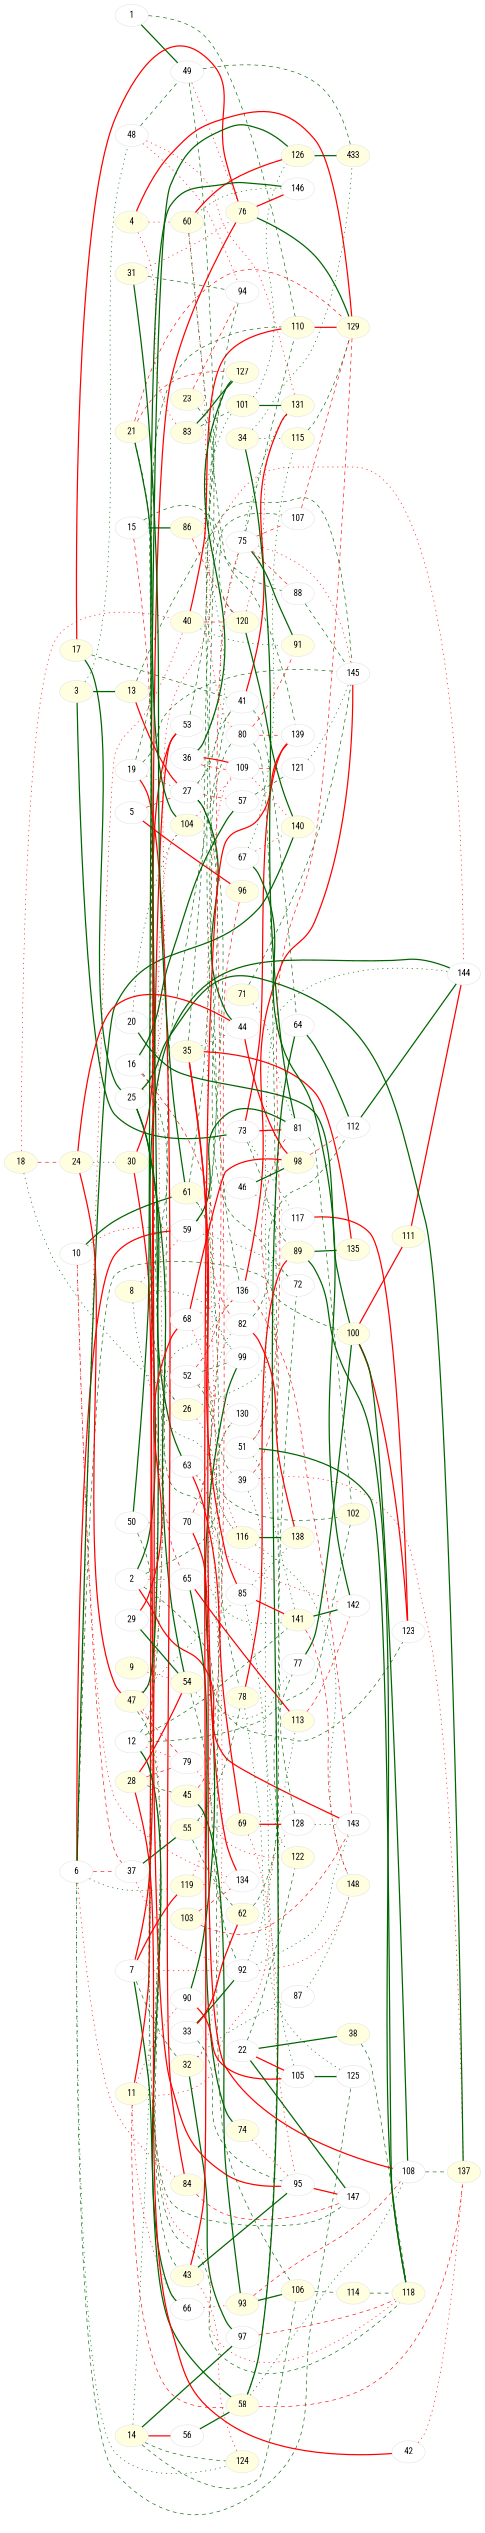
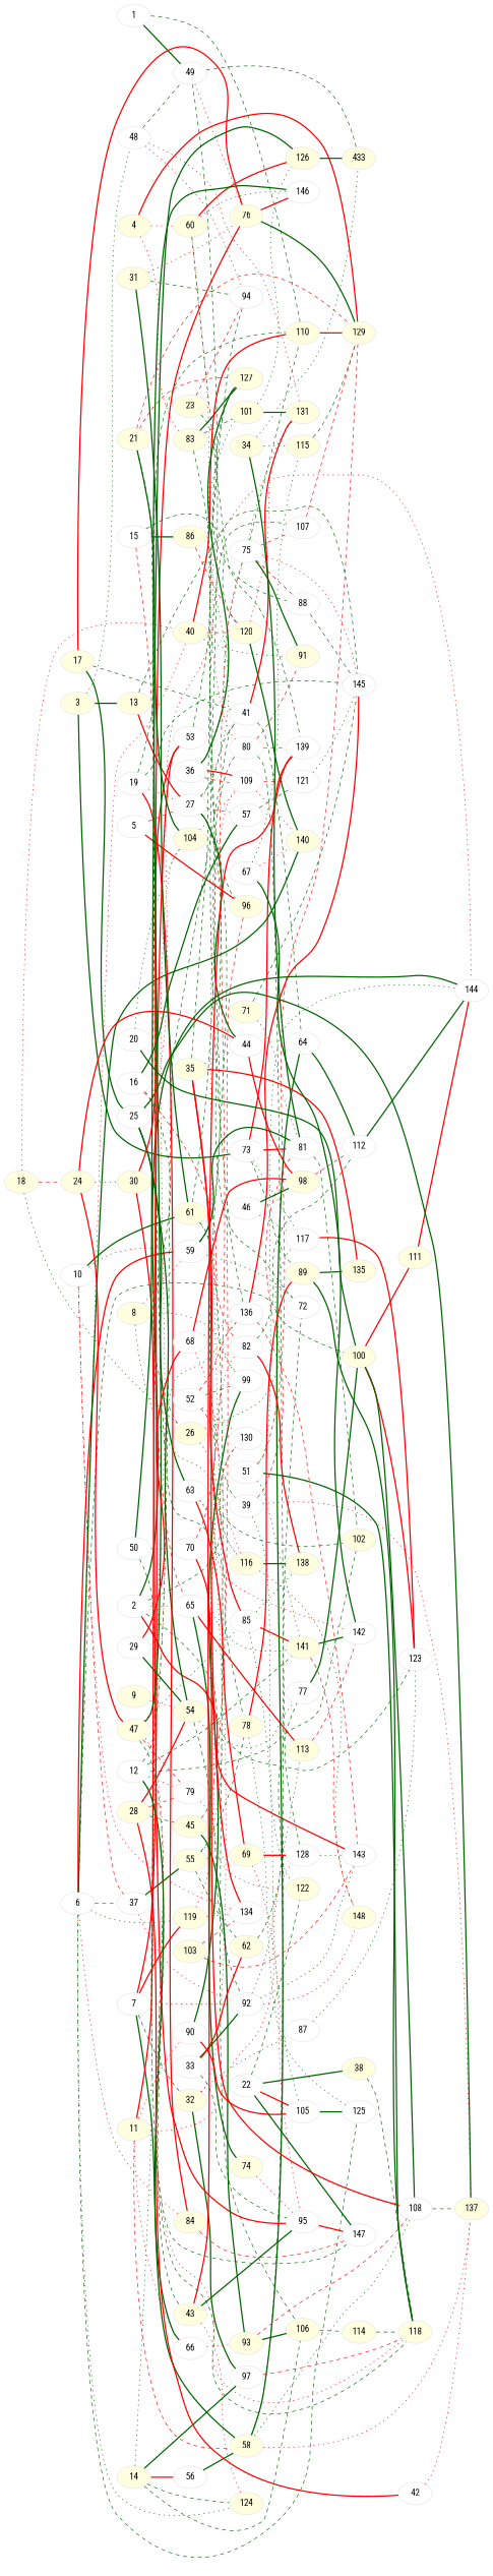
  graph {
    fontname="Roboto Condensed"
    rankdir=LR
    node [color=gray90 fillcolor=white fontname="Roboto Condensed" style=filled]
    edge [color=darkgreen fontname="Roboto Condensed" style=bold]
    1
    49
    110 [fillcolor=lightyellow]
    76 [fillcolor=lightyellow]
    136
    n6 [fillcolor=lightyellow label=433]
    129 [fillcolor=lightyellow]
    2
    65
    123
    130
    143
    144
    74 [fillcolor=lightyellow]
    113 [fillcolor=lightyellow]
    3 [fillcolor=lightyellow]
    13 [fillcolor=lightyellow]
    48
    73
    27
    145
    94
    131 [fillcolor=lightyellow]
    117
    81
    139
    89 [fillcolor=lightyellow]
    4 [fillcolor=lightyellow]
    60 [fillcolor=lightyellow]
    83 [fillcolor=lightyellow]
    146
    126 [fillcolor=lightyellow]
    80
    96 [fillcolor=lightyellow]
    127 [fillcolor=lightyellow]
    101 [fillcolor=lightyellow]
    5
    41
    57
    44
    39
    72
    6
    37
    40 [fillcolor=lightyellow]
    59
    84 [fillcolor=lightyellow]
    100 [fillcolor=lightyellow]
    119 [fillcolor=lightyellow]
    124 [fillcolor=lightyellow]
    125
    140 [fillcolor=lightyellow]
    92
    55 [fillcolor=lightyellow]
    120 [fillcolor=lightyellow]
    91 [fillcolor=lightyellow]
    147
    108
    111 [fillcolor=lightyellow]
    134
    7
    32 [fillcolor=lightyellow]
    58 [fillcolor=lightyellow]
    97
    87
    109
    137 [fillcolor=lightyellow]
    64
    148 [fillcolor=lightyellow]
    8 [fillcolor=lightyellow]
    99
    116 [fillcolor=lightyellow]
    138 [fillcolor=lightyellow]
    9 [fillcolor=lightyellow]
    54 [fillcolor=lightyellow]
    77
    10
    61 [fillcolor=lightyellow]
    106 [fillcolor=lightyellow]
    11 [fillcolor=lightyellow]
    53
    66
    90
    128
    93 [fillcolor=lightyellow]
    105
    12
    43 [fillcolor=lightyellow]
    79
    102 [fillcolor=lightyellow]
    141 [fillcolor=lightyellow]
    95
    122 [fillcolor=lightyellow]
    142
    14 [fillcolor=lightyellow]
    56
    118 [fillcolor=lightyellow]
    114 [fillcolor=lightyellow]
    15
    86 [fillcolor=lightyellow]
    26 [fillcolor=lightyellow]
    16
    82
    121
    112
    17 [fillcolor=lightyellow]
    25
    63
    18 [fillcolor=lightyellow]
    24 [fillcolor=lightyellow]
    30 [fillcolor=lightyellow]
    47 [fillcolor=lightyellow]
    19
    20
    104 [fillcolor=lightyellow]
    21 [fillcolor=lightyellow]
    78 [fillcolor=lightyellow]
    38 [fillcolor=lightyellow]
    22
    23 [fillcolor=lightyellow]
    88
    98 [fillcolor=lightyellow]
    85
    69 [fillcolor=lightyellow]
    28 [fillcolor=lightyellow]
    42
    45 [fillcolor=lightyellow]
    29
    68
    31 [fillcolor=lightyellow]
    33
    62 [fillcolor=lightyellow]
    34 [fillcolor=lightyellow]
    115 [fillcolor=lightyellow]
    35 [fillcolor=lightyellow]
    107
    135 [fillcolor=lightyellow]
    36
    75
    46
    50
    70
    51
    52
    67
    71 [fillcolor=lightyellow]
    103 [fillcolor=lightyellow]
    1 -- 49
    1 -- 110 [style=dashed]
    49 -- 76 [color=red style=dotted]
    49 -- 136 [style=dashed]
    49 -- n6 [style=dashed]
    110 -- 129 [color=red]
    76 -- 129
    76 -- 146 [color=red]
    136 -- 143 [color=red style=dashed]
    136 -- 145 [color=red]
    2 -- 65 [color=red style=dotted]
    2 -- 123 [style=dashed]
    2 -- 130 [style=dashed]
    2 -- 143 [color=red]
    2 -- 144
    65 -- 74
    65 -- 113 [color=red]
    74 -- 95 [color=red style=dotted]
    113 -- 142 [color=red style=dashed]
    3 -- 13
    3 -- 48 [style=dotted]
    3 -- 73
    13 -- 27 [color=red]
    13 -- 145 [style=dashed]
    48 -- 49 [style=dashed]
    48 -- 94 [color=red style=dotted]
    48 -- 131 [color=red style=dotted]
    73 -- 117 [style=dotted]
    73 -- 81 [color=red]
    73 -- 139 [color=red]
    73 -- 89 [style=dashed]
    27 -- 101 [style=dotted]
    27 -- 41 [style=dashed]
    27 -- 57 [color=red style=dashed]
    27 -- 44
    27 -- 39 [style=dashed]
    27 -- 72 [style=dashed]
    117 -- 123 [color=red]
    81 -- 102 [style=dashed]
    89 -- 118
    89 -- 135
    4 -- 129 [color=red]
    4 -- 60 [color=red style=dotted]
    4 -- 83 [color=red style=dotted]
    60 -- 139 [style=dashed]
    60 -- 146 [style=dotted]
    60 -- 126 [color=red]
    60 -- 80 [color=red style=dotted]
+   83 -- 96 [style=dashed]
    83 -- 127
    83 -- 101 [style=dashed]
    126 -- n6
    80 -- 139 [color=red style=dashed]
    80 -- 91 [color=red style=dashed]
    80 -- 128 [style=dashed]
    101 -- 131
    101 -- 126 [style=dotted]
    5 -- 27 [color=red style=dashed]
    5 -- 96 [color=red]
    41 -- 131 [color=red]
    41 -- 64 [style=dashed]
    57 -- 121 [style=dashed]
    44 -- 98 [color=red]
    39 -- 81 [color=red style=dashed]
    39 -- 137 [color=red style=dotted]
    39 -- 122 [style=dotted]
    6 -- 37 [color=red style=dashed]
    6 -- 40 [color=red style=dotted]
    6 -- 59 [color=red]
    6 -- 84 [color=red style=dotted]
    6 -- 100 [style=dashed]
    6 -- 119 [style=dotted]
    6 -- 124 [style=dotted]
    6 -- 125 [style=dashed]
    6 -- 140
    37 -- 92 [color=red style=dotted]
    37 -- 55
    40 -- 110 [color=red]
    40 -- 120 [color=red style=dashed]
    40 -- 91 [style=dotted]
    59 -- 81
    59 -- 80 [style=dashed]
    59 -- 72 [style=dotted]
    84 -- 147 [color=red style=dashed]
    100 -- 123 [color=red]
    100 -- 108
    100 -- 111 [color=red]
    119 -- 130 [color=red style=dotted]
    119 -- 134 [color=red style=dotted]
    92 -- 143 [style=dotted]
    92 -- 113 [style=dotted]
    92 -- 148 [color=red style=dotted]
    55 -- 82 [style=dotted]
    55 -- 78 [style=dashed]
    55 -- 69 [style=dotted]
    55 -- 62 [style=dashed]
    120 -- 131 [color=red style=dotted]
    120 -- 140
    108 -- 137 [style=dashed]
    111 -- 144 [color=red]
    7 -- 76 [color=red]
    7 -- 119 [color=red]
    7 -- 92 [color=red style=dotted]
    7 -- 32 [style=dashed]
    7 -- 58
    32 -- 97
    32 -- 87 [style=dotted]
    32 -- 109 [color=red style=dotted]
    58 -- 72 [style=dashed]
    58 -- 108 [style=dotted]
-   58 -- 137 [color=red style=dashed]
+   58 -- 137 [color=red style=dotted]
    58 -- 64
    97 -- 118 [color=red style=dashed]
-   87 -- 148 [style=dotted]
+   87 -- 123 [style=dotted]
    109 -- 140 [color=red style=dotted]
    109 -- 121 [color=red style=dashed]
    64 -- 112
    8 -- 59 [color=red style=dotted]
    8 -- 99 [style=dotted]
    8 -- 116 [style=dotted]
    116 -- 148 [style=dotted]
    116 -- 138
    9 -- 54 [color=red style=dotted]
    54 -- 92 [style=dashed]
    54 -- 77 [style=dotted]
    77 -- 100
    10 -- 37 [color=red style=dashed]
    10 -- 59 [color=red style=dotted]
    10 -- 134 [color=red style=dotted]
    10 -- 61
    61 -- 94 [style=dashed]
    61 -- 99 [style=dotted]
    61 -- 106 [style=dashed]
    106 -- 114 [style=dashed]
    11 -- 58 [color=red style=dashed]
    11 -- 53 [color=red]
    11 -- 66 [color=red style=dotted]
    11 -- 90 [color=red style=dotted]
    11 -- 128 [color=red style=dotted]
    53 -- 127 [style=dashed]
    66 -- 93 [color=red style=dotted]
    90 -- 99
    90 -- 105 [color=red]
    128 -- 143 [style=dotted]
    93 -- 108 [color=red style=dashed]
    93 -- 106
    105 -- 125
    12 -- 41 [style=dashed]
    12 -- 66
    12 -- 43 [style=dashed]
    12 -- 79 [color=red style=dotted]
    12 -- 102 [style=dashed]
    12 -- 141 [style=dashed]
    43 -- 139 [color=red]
    43 -- 124 [color=red style=dotted]
    43 -- 95
    79 -- 122 [color=red style=dotted]
    141 -- 148 [color=red style=dashed]
    141 -- 142
    95 -- 147 [color=red]
    14 -- 136 [style=dotted]
    14 -- 124 [style=dashed]
    14 -- 97
    14 -- 106 [style=dashed]
    14 -- 56 [color=red]
    56 -- 58
    114 -- 118 [style=dashed]
    15 -- 65 [color=red style=dashed]
    15 -- 120 [style=dashed]
    15 -- 86
    86 -- 120 [color=red style=dashed]
    26 -- 130 [color=red style=dotted]
    26 -- 117 [style=dotted]
    26 -- 116 [color=red style=dotted]
    16 -- 57
    16 -- 26 [style=dashed]
    16 -- 82 [color=red style=dashed]
    82 -- 138 [color=red]
    82 -- 112 [style=dashed]
    121 -- 145 [style=dotted]
    112 -- 144
    17 -- 76 [color=red]
    17 -- 41 [style=dashed]
    17 -- 25
    25 -- 144 [color=red style=dotted]
    25 -- 137
    25 -- 54
    25 -- 63
    63 -- 141 [style=dotted]
    63 -- 142 [color=red style=dotted]
    63 -- 69 [color=red]
    18 -- 40 [color=red style=dotted]
    18 -- 26 [style=dotted]
    18 -- 24 [color=red style=dashed]
    24 -- 44 [color=red]
    24 -- 30 [style=dotted]
    24 -- 47 [color=red]
    30 -- 53 [color=red]
    30 -- 95 [color=red]
    47 -- 146
    47 -- 79 [color=red style=dashed]
    47 -- 118 [style=dashed]
    47 -- 118 [color=red style=dotted]
    47 -- 104 [color=red style=dotted]
    47 -- 85 [style=dotted]
    19 -- 110 [style=dashed]
    19 -- 27 [style=dotted]
    19 -- 145 [style=dashed]
    19 -- 84 [color=red]
    20 -- 100
    20 -- 104 [style=dotted]
    104 -- 109 [color=red style=dotted]
    21 -- 129 [color=red style=dashed]
    21 -- 127 [color=red style=dashed]
    21 -- 104
    21 -- 78 [style=dashed]
    78 -- 89 [color=red]
    78 -- 125 [style=dotted]
    38 -- 118 [style=dashed]
    22 -- 147
    22 -- 105 [color=red]
    22 -- 122 [style=dashed]
    22 -- 38
    23 -- 94 [color=red style=dashed]
    23 -- 88 [style=dashed]
    88 -- 145 [style=dashed]
    98 -- 112 [color=red style=dashed]
    85 -- 138 [style=dotted]
    85 -- 105 [style=dotted]
    85 -- 141 [color=red]
    69 -- 128 [color=red]
    69 -- 95 [color=red style=dotted]
    28 -- 54 [color=red]
    28 -- 79 [color=red style=dashed]
    28 -- 42 [color=red]
    28 -- 45 [style=dashed]
    42 -- 137 [color=red style=dotted]
    45 -- 96 [color=red style=dashed]
    45 -- 93
    29 -- 54
    29 -- 68 [color=red]
    68 -- 136 [color=red style=dotted]
    68 -- 116 [color=red style=dotted]
    68 -- 98 [color=red]
    31 -- 76 [color=red style=dotted]
    31 -- 94 [style=dashed]
    31 -- 61
    33 -- 92
    33 -- 95 [style=dashed]
    33 -- 62 [color=red]
    62 -- 77 [style=dashed]
    34 -- n6 [style=dotted]
    34 -- 81
    34 -- 115 [style=dotted]
    115 -- 129 [style=dashed]
    35 -- 44 [style=dotted]
    35 -- 134 [color=red]
    35 -- 85 [color=red]
    35 -- 107 [style=dashed]
    35 -- 135 [color=red]
    107 -- 129 [color=red style=dashed]
    36 -- 127
    36 -- 109 [color=red style=dashed]
    36 -- 109 [color=red]
    36 -- 75 [style=dotted]
    75 -- 110 [style=dashed]
    75 -- 145 [color=red style=dotted]
    75 -- 131 [style=dotted]
    75 -- 91
    75 -- 88 [color=red style=dashed]
    75 -- 107 [color=red style=dashed]
    46 -- 117 [style=dotted]
    46 -- 98
    50 -- 126
    50 -- 147 [style=dashed]
    50 -- 70 [style=dotted]
    70 -- 108 [color=red]
    70 -- 75 [color=red style=dashed]
    51 -- 129 [color=red style=dashed]
    51 -- 144 [style=dotted]
    51 -- 141 [style=dotted]
    51 -- 118
    52 -- 136 [color=red style=dashed]
    52 -- 130 [color=red style=dotted]
    52 -- 99 [style=dashed]
    52 -- 102 [style=dashed]
    67 -- 140 [color=red style=dotted]
    67 -- 142
    67 -- 115 [style=dotted]
    71 -- 145 [style=dashed]
    71 -- 81 [style=dotted]
    103 -- 143 [color=red style=dashed]
    103 -- 134 [color=red style=dashed]
  }
